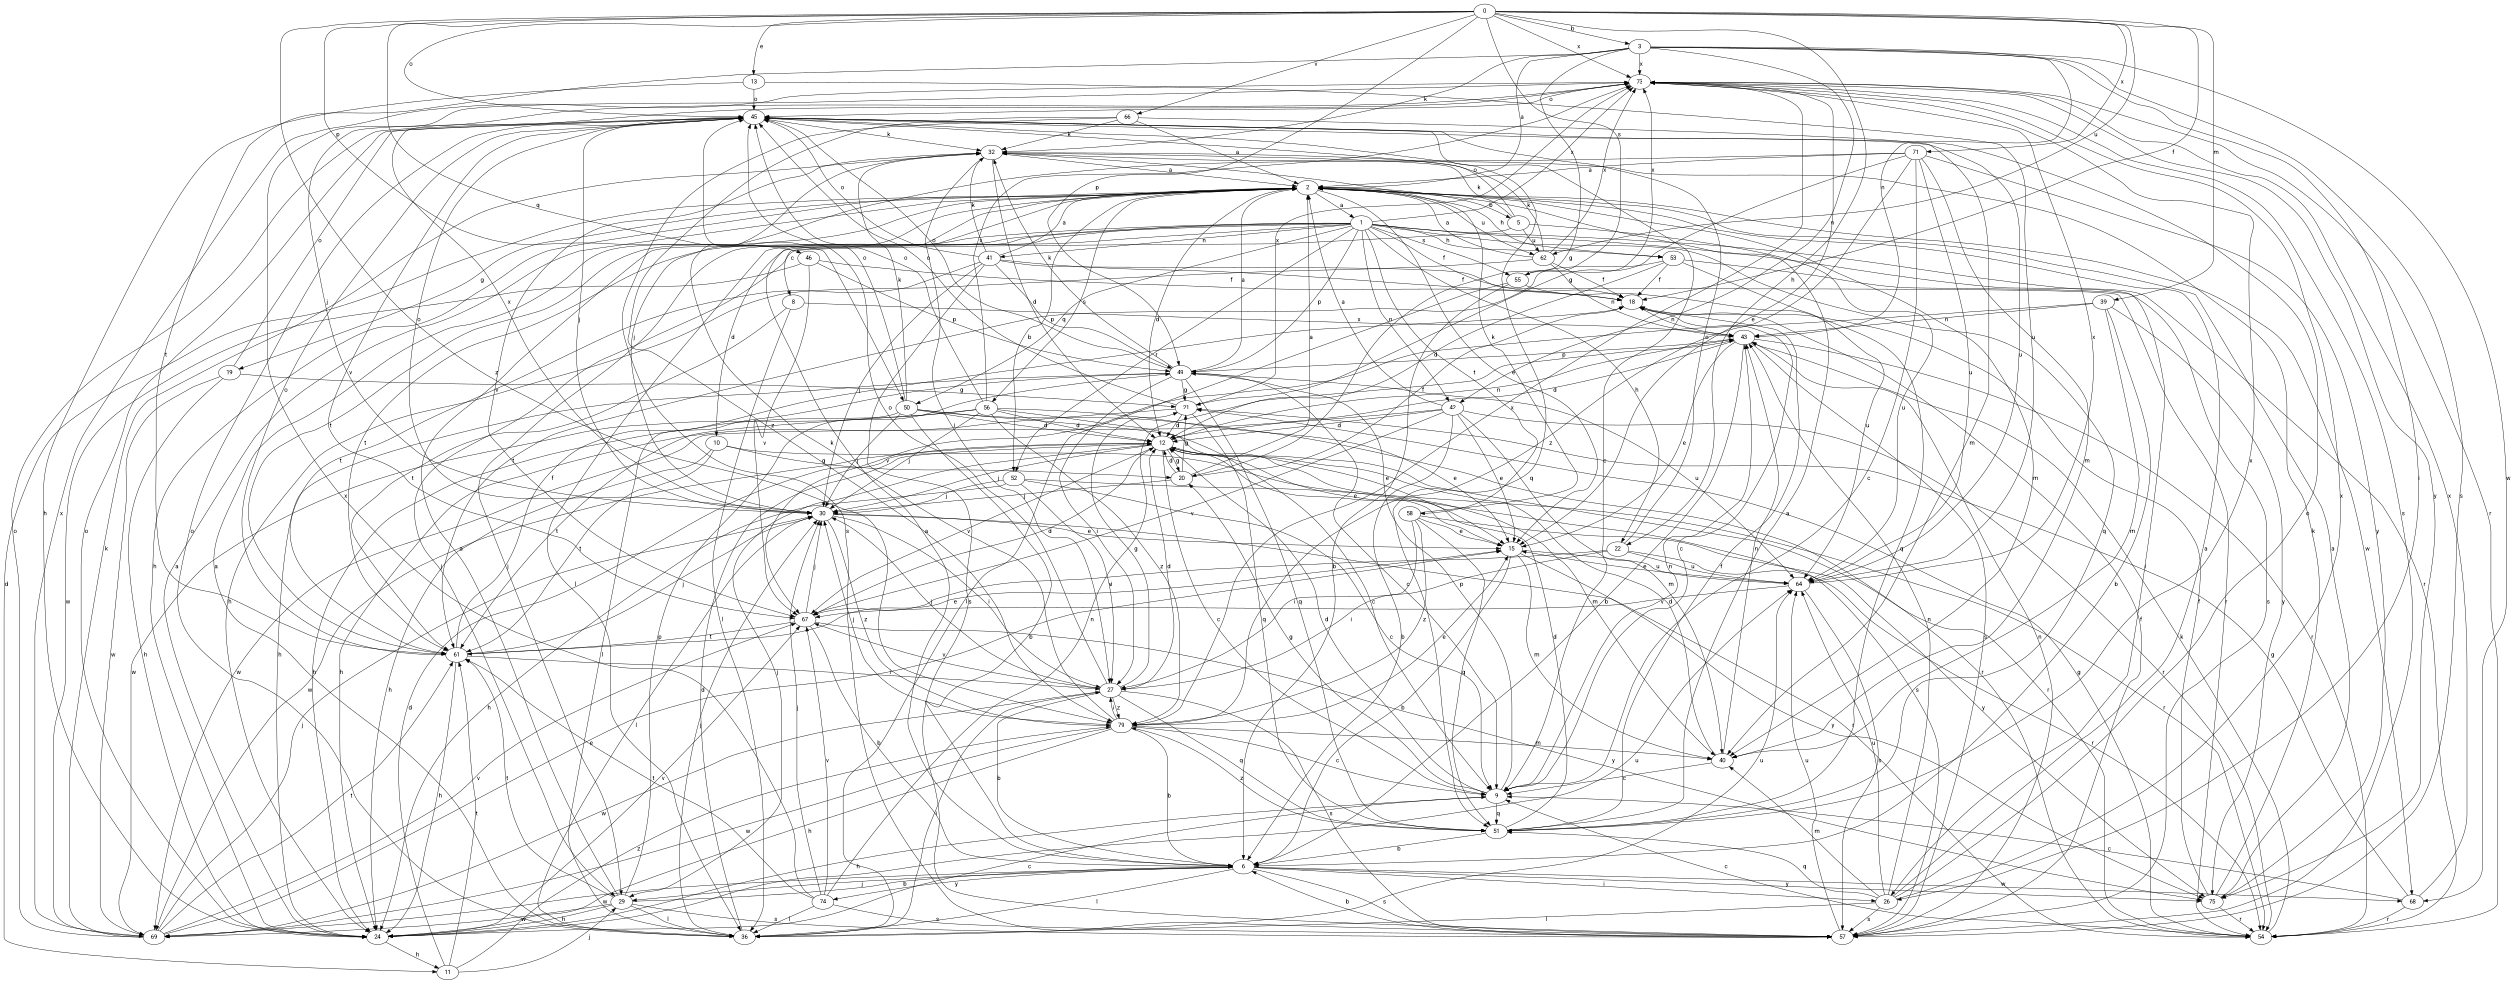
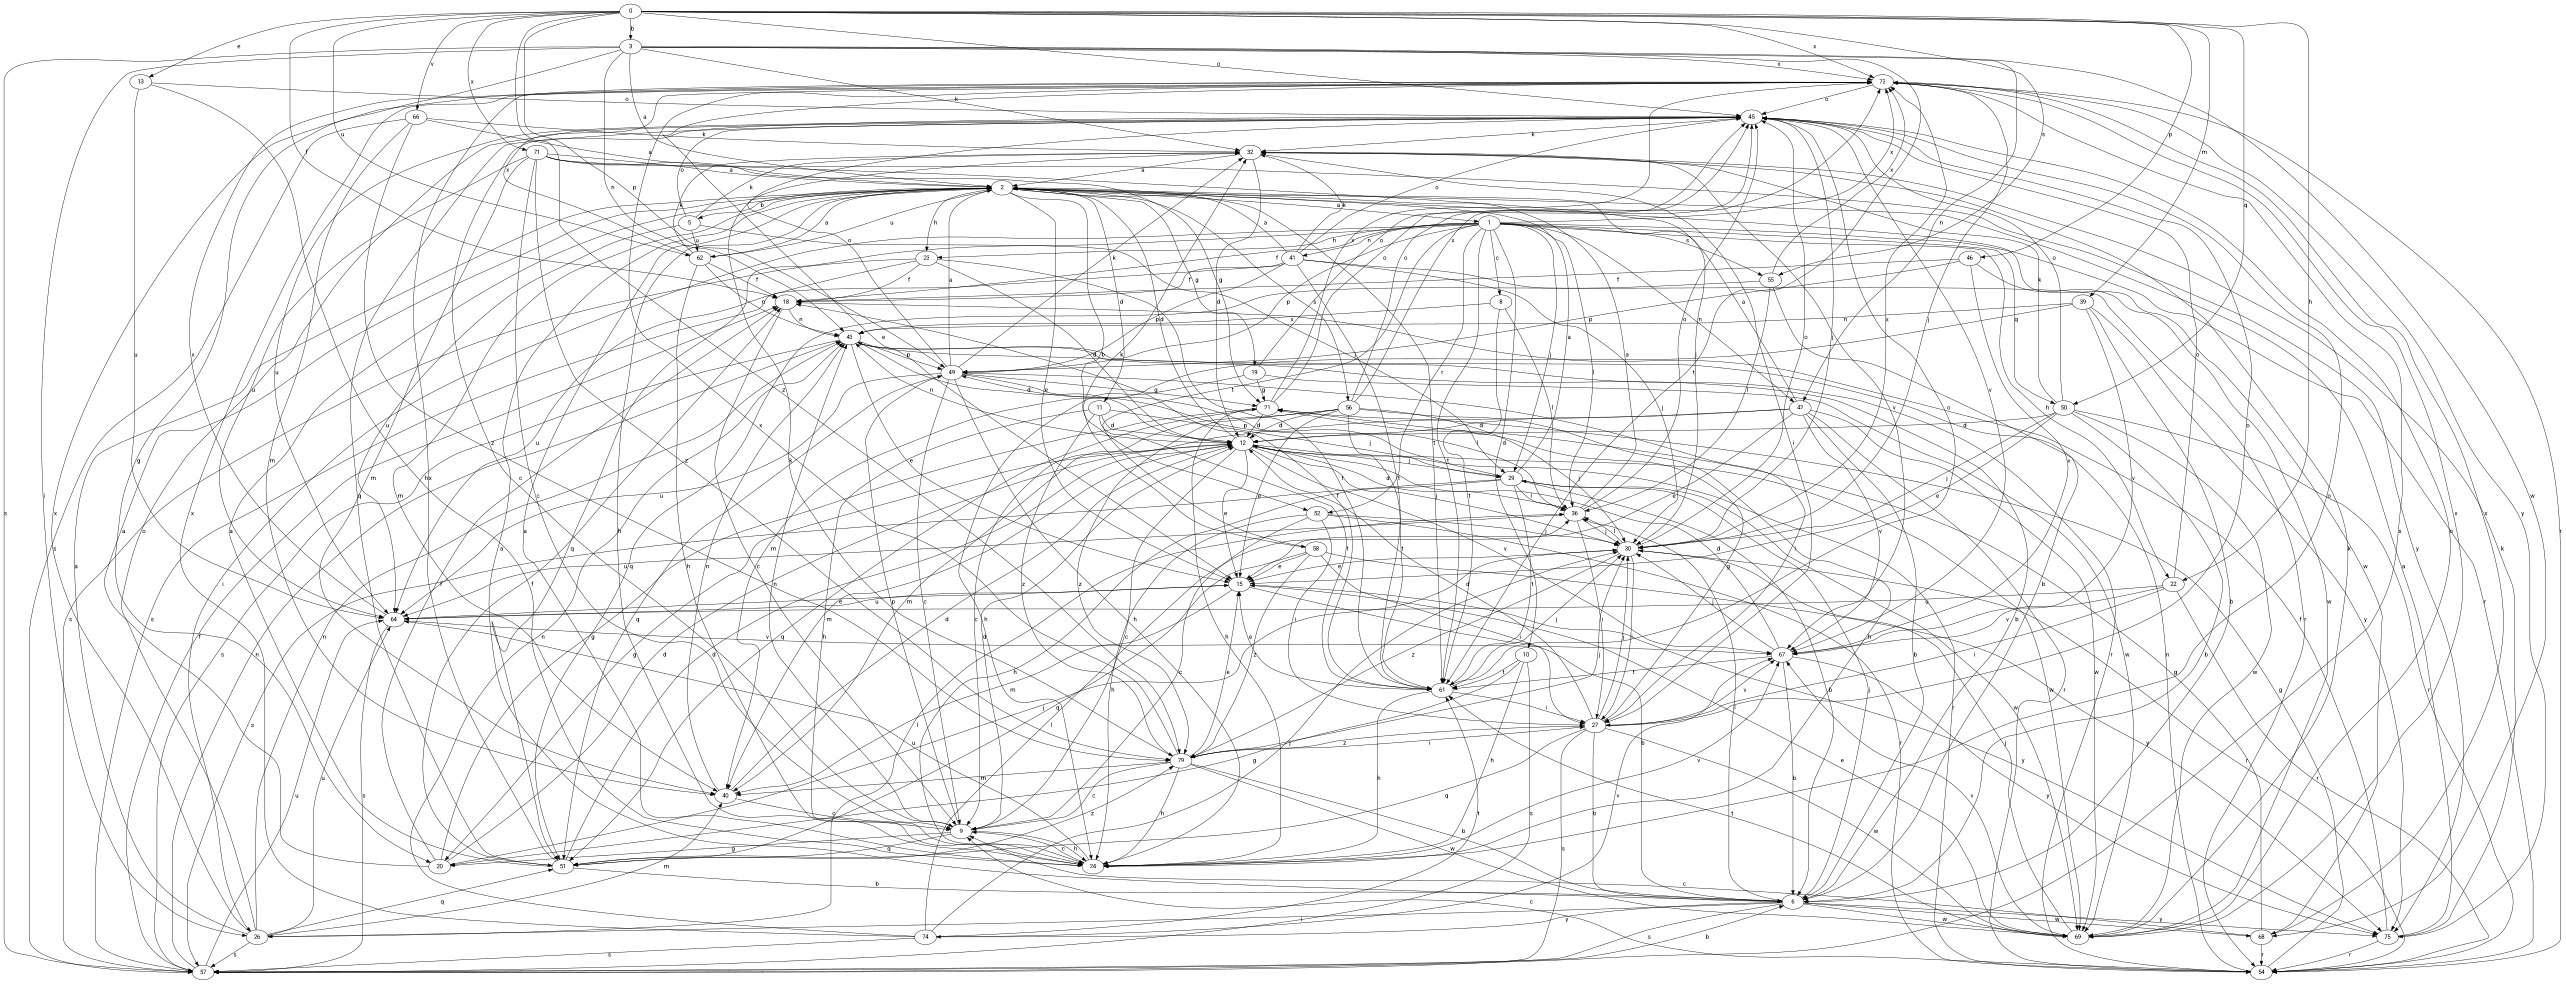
  strict digraph {
    fontname=Roboto
    node [fontname=Roboto]
    edge [fontname=Roboto]
    0
    3
    13
    18
    22
    39
    45
    46
    49
    50
    55
    62
    66
    71
    73
    79
    26
    42
    61
    2
    68
    20
    32
    43
    57
    24
    64
    9
    54
    67
    27
    6
    40
    75
    51
    30
    69
    36
    21
    12
    15
    1
    8
    10
-   23 [label=53]
+   23
    29
    41
    52
    58
    5
    11
    19
    56
    74
    0 -> 3 [label=b]
    0 -> 13 [label=e]
    0 -> 18 [label=f]
    0 -> 22 [label=h]
    0 -> 39 [label=m]
    0 -> 45 [label=o]
    0 -> 46 [label=p]
    0 -> 49 [label=p]
    0 -> 50 [label=q]
    0 -> 55 [label=s]
    0 -> 62 [label=u]
    0 -> 66 [label=v]
    0 -> 71 [label=x]
    0 -> 73 [label=x]
    0 -> 79 [label=z]
    3 -> 73 [label=x]
    3 -> 26 [label=i]
    3 -> 42 [label=n]
    3 -> 61 [label=t]
    3 -> 2 [label=a]
    3 -> 68 [label=w]
    3 -> 20 [label=g]
    3 -> 32 [label=k]
    3 -> 43 [label=n]
    3 -> 57 [label=s]
    13 -> 45 [label=o]
    13 -> 24 [label=h]
    13 -> 64 [label=u]
    18 -> 43 [label=n]
    18 -> 9 [label=c]
    22 -> 45 [label=o]
    22 -> 64 [label=u]
    22 -> 54 [label=r]
    22 -> 67 [label=v]
    22 -> 27 [label=i]
    39 -> 43 [label=n]
    39 -> 67 [label=v]
    39 -> 6 [label=b]
    39 -> 40 [label=m]
    39 -> 75 [label=y]
    45 -> 32 [label=k]
    45 -> 64 [label=u]
    45 -> 9 [label=c]
    45 -> 67 [label=v]
    45 -> 51 [label=q]
    45 -> 30 [label=j]
    46 -> 18 [label=f]
    46 -> 49 [label=p]
    46 -> 67 [label=v]
    46 -> 69 [label=w]
    49 -> 45 [label=o]
    49 -> 2 [label=a]
    49 -> 32 [label=k]
    49 -> 24 [label=h]
    49 -> 64 [label=u]
    49 -> 9 [label=c]
    49 -> 27 [label=i]
    49 -> 51 [label=q]
    49 -> 36 [label=l]
    49 -> 21 [label=g]
    50 -> 45 [label=o]
    50 -> 32 [label=k]
    50 -> 54 [label=r]
    50 -> 6 [label=b]
    50 -> 30 [label=j]
    50 -> 69 [label=w]
    50 -> 12 [label=d]
    50 -> 15 [label=e]
    55 -> 73 [label=x]
    55 -> 6 [label=b]
    55 -> 51 [label=q]
    55 -> 36 [label=l]
    62 -> 18 [label=f]
    62 -> 73 [label=x]
    62 -> 2 [label=a]
    62 -> 32 [label=k]
    62 -> 43 [label=n]
    62 -> 24 [label=h]
    66 -> 79 [label=z]
    66 -> 2 [label=a]
    66 -> 32 [label=k]
    66 -> 57 [label=s]
    66 -> 40 [label=m]
    71 -> 79 [label=z]
    71 -> 2 [label=a]
    71 -> 64 [label=u]
    71 -> 9 [label=c]
    71 -> 40 [label=m]
    71 -> 75 [label=y]
    71 -> 30 [label=j]
    71 -> 21 [label=g]
    73 -> 45 [label=o]
    73 -> 57 [label=s]
    73 -> 54 [label=r]
    73 -> 75 [label=y]
    73 -> 30 [label=j]
    73 -> 15 [label=e]
    79 -> 73 [label=x]
    79 -> 32 [label=k]
    79 -> 24 [label=h]
    79 -> 9 [label=c]
    79 -> 27 [label=i]
    79 -> 6 [label=b]
    79 -> 40 [label=m]
    79 -> 30 [label=j]
    79 -> 69 [label=w]
    79 -> 15 [label=e]
    26 -> 45 [label=o]
    26 -> 73 [label=x]
    26 -> 2 [label=a]
    26 -> 43 [label=n]
    26 -> 57 [label=s]
    26 -> 64 [label=u]
    26 -> 40 [label=m]
    26 -> 51 [label=q]
    26 -> 36 [label=l]
    42 -> 2 [label=a]
    42 -> 54 [label=r]
    42 -> 67 [label=v]
    42 -> 6 [label=b]
    42 -> 40 [label=m]
    42 -> 69 [label=w]
    42 -> 12 [label=d]
    42 -> 15 [label=e]
    61 -> 18 [label=f]
    61 -> 45 [label=o]
    61 -> 24 [label=h]
    61 -> 27 [label=i]
    61 -> 30 [label=j]
    61 -> 15 [label=e]
    2 -> 62 [label=u]
    2 -> 61 [label=t]
    2 -> 68 [label=w]
    2 -> 24 [label=h]
    2 -> 40 [label=m]
-   2 -> 12 [label=d]
+   12 -> 2 [label=d]
    2 -> 15 [label=e]
    2 -> 1 [label=a]
    2 -> 23 [label=h]
    2 -> 52 [label=b]
    2 -> 5 [label=b]
    2 -> 11 [label=d]
    2 -> 19 [label=g]
    2 -> 56 [label=s]
    68 -> 73 [label=x]
    68 -> 9 [label=c]
    68 -> 54 [label=r]
    68 -> 21 [label=g]
    20 -> 18 [label=f]
    20 -> 2 [label=a]
    20 -> 30 [label=j]
    20 -> 21 [label=g]
    20 -> 12 [label=d]
    32 -> 2 [label=a]
    32 -> 67 [label=v]
    32 -> 27 [label=i]
    32 -> 12 [label=d]
    43 -> 49 [label=p]
    43 -> 57 [label=s]
    43 -> 54 [label=r]
    43 -> 6 [label=b]
    43 -> 12 [label=d]
    43 -> 15 [label=e]
    57 -> 18 [label=f]
    57 -> 43 [label=n]
    57 -> 64 [label=u]
    57 -> 6 [label=b]
    24 -> 45 [label=o]
    24 -> 2 [label=a]
    24 -> 64 [label=u]
    24 -> 9 [label=c]
    24 -> 67 [label=v]
    64 -> 73 [label=x]
    64 -> 57 [label=s]
    64 -> 67 [label=v]
    64 -> 15 [label=e]
    9 -> 49 [label=p]
    9 -> 20 [label=g]
    9 -> 43 [label=n]
    9 -> 24 [label=h]
    9 -> 51 [label=q]
    9 -> 12 [label=d]
-   54 -> 43 [label=k]
+   54 -> 43 [label=n]
    54 -> 9 [label=c]
    54 -> 21 [label=g]
    67 -> 61 [label=t]
    67 -> 6 [label=b]
    67 -> 75 [label=y]
    67 -> 30 [label=j]
    67 -> 12 [label=d]
    27 -> 45 [label=o]
    27 -> 79 [label=z]
    27 -> 57 [label=s]
    27 -> 67 [label=v]
    27 -> 6 [label=b]
    27 -> 51 [label=q]
    27 -> 30 [label=j]
    27 -> 69 [label=w]
    27 -> 21 [label=g]
    27 -> 12 [label=d]
    6 -> 26 [label=i]
    6 -> 2 [label=a]
    6 -> 68 [label=w]
    6 -> 57 [label=s]
    6 -> 75 [label=y]
    6 -> 69 [label=w]
    6 -> 36 [label=l]
    6 -> 29 [label=j]
    6 -> 74 [label=y]
    40 -> 43 [label=n]
    40 -> 9 [label=c]
    40 -> 12 [label=d]
    75 -> 18 [label=f]
    75 -> 2 [label=a]
    75 -> 32 [label=k]
    75 -> 54 [label=r]
    51 -> 18 [label=f]
    51 -> 73 [label=x]
    51 -> 79 [label=z]
    51 -> 2 [label=a]
    51 -> 6 [label=b]
    51 -> 12 [label=d]
    30 -> 45 [label=o]
    30 -> 73 [label=x]
    30 -> 79 [label=z]
    30 -> 54 [label=r]
    30 -> 27 [label=i]
    30 -> 36 [label=l]
    30 -> 15 [label=e]
    69 -> 45 [label=o]
    69 -> 73 [label=x]
    69 -> 61 [label=t]
    69 -> 32 [label=k]
    69 -> 67 [label=v]
    69 -> 30 [label=j]
    69 -> 15 [label=e]
    36 -> 45 [label=o]
    36 -> 2 [label=a]
    36 -> 64 [label=u]
    36 -> 27 [label=i]
    36 -> 30 [label=j]
    36 -> 12 [label=d]
    21 -> 45 [label=o]
    21 -> 73 [label=x]
    21 -> 24 [label=h]
    21 -> 51 [label=q]
    21 -> 12 [label=d]
    12 -> 20 [label=g]
    12 -> 43 [label=n]
    12 -> 9 [label=c]
    12 -> 54 [label=r]
    12 -> 67 [label=v]
    12 -> 40 [label=m]
    12 -> 30 [label=j]
    12 -> 69 [label=w]
    12 -> 15 [label=e]
    12 -> 29 [label=j]
    15 -> 64 [label=u]
    15 -> 6 [label=b]
    15 -> 40 [label=m]
    15 -> 75 [label=y]
    1 -> 18 [label=f]
    1 -> 22 [label=h]
    1 -> 49 [label=p]
    1 -> 50 [label=q]
    1 -> 55 [label=s]
    1 -> 73 [label=x]
    1 -> 26 [label=i]
    1 -> 42 [label=n]
    1 -> 61 [label=t]
    1 -> 54 [label=r]
    1 -> 51 [label=q]
    1 -> 36 [label=l]
    1 -> 8 [label=c]
    1 -> 10 [label=d]
    1 -> 23 [label=h]
    1 -> 29 [label=j]
    1 -> 41 [label=n]
    1 -> 52 [label=r]
    1 -> 58 [label=t]
    8 -> 61 [label=t]
    8 -> 43 [label=x]
    8 -> 36 [label=l]
    10 -> 61 [label=t]
    10 -> 20 [label=g]
    10 -> 57 [label=s]
    10 -> 24 [label=h]
    23 -> 18 [label=f]
    23 -> 61 [label=t]
    23 -> 57 [label=s]
    23 -> 64 [label=u]
    23 -> 12 [label=d]
    29 -> 49 [label=p]
    29 -> 61 [label=t]
    29 -> 2 [label=a]
    29 -> 57 [label=s]
    29 -> 24 [label=h]
    29 -> 6 [label=b]
    29 -> 69 [label=w]
    29 -> 36 [label=l]
    41 -> 18 [label=f]
    41 -> 45 [label=o]
    41 -> 49 [label=p]
    41 -> 61 [label=t]
    41 -> 2 [label=a]
    41 -> 32 [label=k]
    41 -> 57 [label=s]
    41 -> 54 [label=r]
    41 -> 30 [label=j]
    52 -> 24 [label=h]
    52 -> 9 [label=c]
    52 -> 54 [label=r]
    52 -> 27 [label=i]
    52 -> 30 [label=j]
    58 -> 79 [label=z]
    58 -> 32 [label=k]
    58 -> 27 [label=i]
    58 -> 75 [label=y]
    58 -> 51 [label=q]
    58 -> 15 [label=e]
    5 -> 45 [label=o]
    5 -> 62 [label=u]
    5 -> 32 [label=k]
    5 -> 64 [label=u]
    5 -> 29 [label=j]
    11 -> 79 [label=z]
    11 -> 61 [label=t]
-   24 -> 11 [label=h]
+   11 -> 24 [label=h]
    11 -> 12 [label=d]
    11 -> 29 [label=j]
    19 -> 45 [label=o]
    19 -> 24 [label=h]
    19 -> 69 [label=w]
    19 -> 21 [label=g]
    56 -> 45 [label=o]
    56 -> 73 [label=x]
    56 -> 79 [label=z]
    56 -> 61 [label=t]
    56 -> 24 [label=h]
    56 -> 9 [label=c]
    56 -> 30 [label=j]
    56 -> 12 [label=d]
    56 -> 15 [label=e]
    74 -> 73 [label=x]
    74 -> 61 [label=t]
    74 -> 43 [label=n]
    74 -> 57 [label=s]
    74 -> 67 [label=v]
    74 -> 30 [label=j]
    74 -> 36 [label=l]
  }
